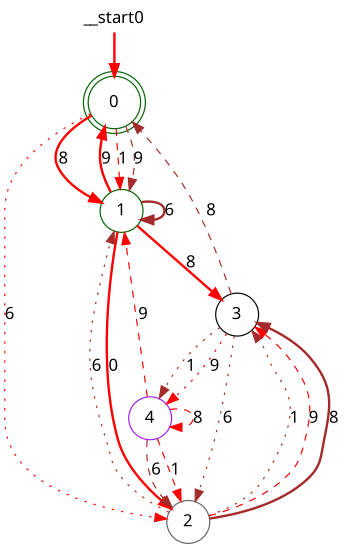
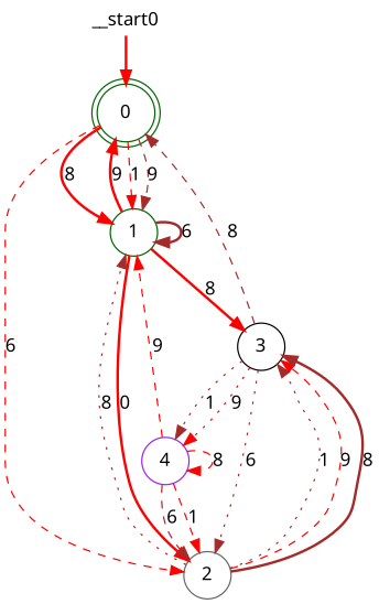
  digraph {
    fontname="Noto Sans"
    node [color=darkgreen fontname="Noto Sans" shape=circle]
    edge [color=red fontname="Noto Sans" style=dashed]
    n1 [label=0 shape=doublecircle]
    n2 [label=1]
    n3 [color=gray40 label=2]
    n4 [color=black label=3]
    n5 [color=purple label=4]
    __start0 [height=0 shape=none width=0]
    n1 -> n2 [label=1]
    n1 -> n2 [color=brown label=9]
    n1 -> n2 [label=8 style=bold]
-   n1 -> n3 [label=6 style=dotted]
+   n1 -> n3 [label=6]
    n2 -> n1 [label=9 style=bold]
    n2 -> n2 [color=brown label=6 style=bold]
    n2 -> n3 [label=0 style=bold]
    n2 -> n4 [label=8 style=bold]
-   n3 -> n2 [color=brown label=6 style=dotted]
+   n3 -> n2 [color=brown label=8 style=dotted]
    n3 -> n4 [color=brown label=1 style=dotted]
    n3 -> n4 [label=9]
    n3 -> n4 [color=brown label=8 style=bold]
    n4 -> n1 [color=brown label=8]
    n4 -> n3 [color=brown label=6 style=dotted]
    n4 -> n5 [color=brown label=1 style=dotted]
    n4 -> n5 [label=9 style=dotted]
    n5 -> n2 [label=9]
    n5 -> n3 [label=1]
    n5 -> n3 [color=brown label=6]
    n5 -> n5 [label=8]
    __start0 -> n1 [style=bold]
  }
